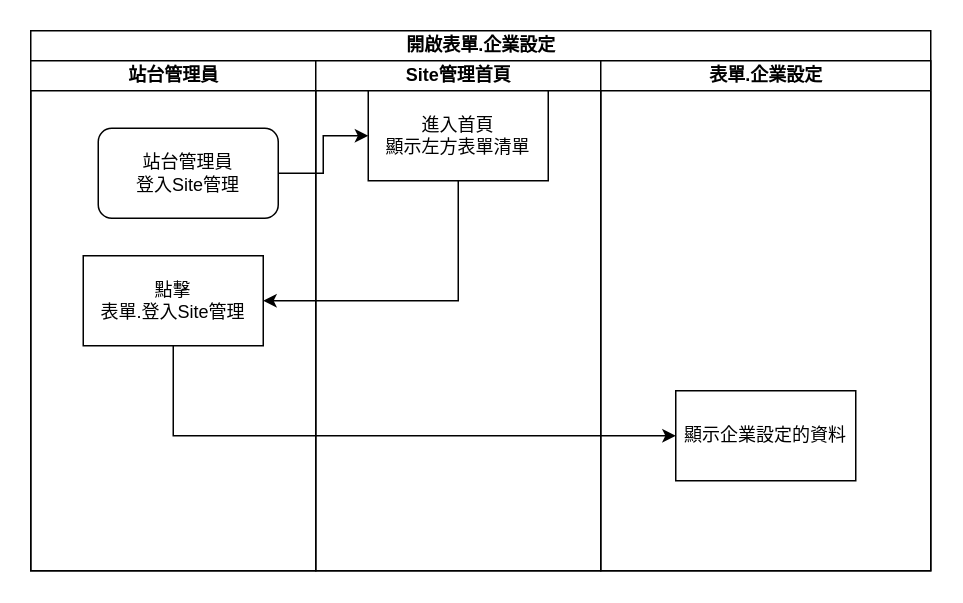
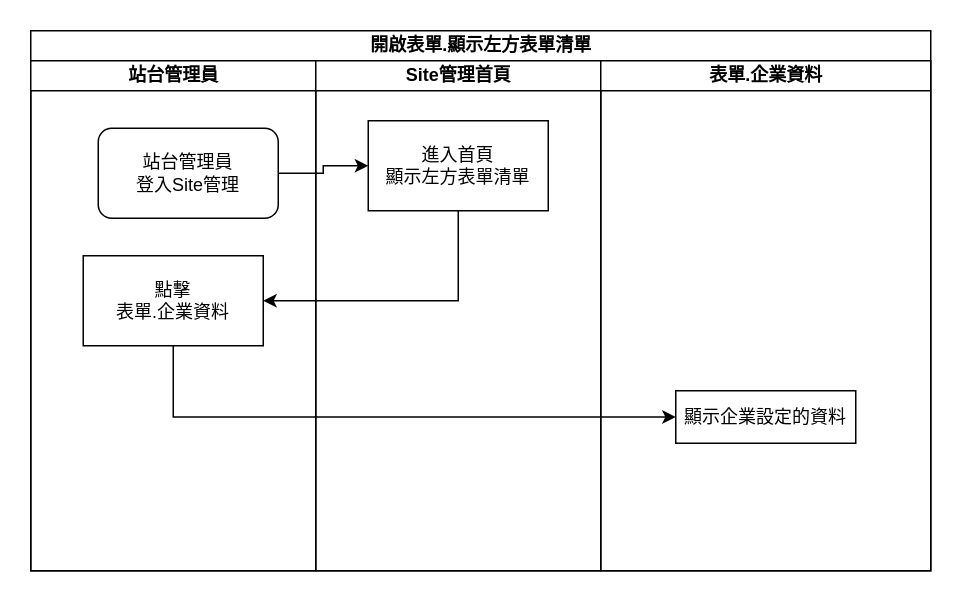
  <mxCell id="0" />
  <mxCell id="1" parent="0" />
- <mxCell id="2" value="開啟表單.企業設定" style="swimlane;html=1;childLayout=stackLayout;resizeParent=1;resizeParentMax=0;startSize=20;" parent="1" vertex="1"><mxGeometry x="20" y="20" width="600" height="360" as="geometry" /></mxCell>
+ <mxCell id="2" value="開啟表單.顯示左方表單清單" style="swimlane;html=1;childLayout=stackLayout;resizeParent=1;resizeParentMax=0;startSize=20;" parent="1" vertex="1"><mxGeometry x="20" y="20" width="600" height="360" as="geometry" /></mxCell>
  <mxCell id="3" value="站台管理員" style="swimlane;html=1;startSize=20;" parent="2" vertex="1"><mxGeometry y="20" width="190" height="340" as="geometry" /></mxCell>
- <mxCell id="4" value="點擊&lt;br&gt;表單.登入Site管理" style="rounded=0;whiteSpace=wrap;html=1;" parent="3" vertex="1"><mxGeometry x="35" y="130" width="120" height="60" as="geometry" /></mxCell>
+ <mxCell id="4" value="點擊&lt;br&gt;表單.企業資料" style="rounded=0;whiteSpace=wrap;html=1;" parent="3" vertex="1"><mxGeometry x="35" y="130" width="120" height="60" as="geometry" /></mxCell>
  <mxCell id="5" value="站台管理員&lt;br&gt;登入Site管理" style="rounded=1;whiteSpace=wrap;html=1;" parent="3" vertex="1"><mxGeometry x="45" y="45" width="120" height="60" as="geometry" /></mxCell>
  <mxCell id="6" value="Site管理首頁" style="swimlane;html=1;startSize=20;" parent="2" vertex="1"><mxGeometry x="190" y="20" width="190" height="340" as="geometry" /></mxCell>
- <mxCell id="7" value="進入首頁&lt;br&gt;顯示左方表單清單" style="rounded=0;whiteSpace=wrap;html=1;" parent="6" vertex="1"><mxGeometry x="35" y="20" width="120" height="60" as="geometry" /></mxCell>
- <mxCell id="8" value="表單.企業設定" style="swimlane;html=1;startSize=20;" parent="2" vertex="1"><mxGeometry x="380" y="20" width="220" height="340" as="geometry" /></mxCell>
- <mxCell id="9" value="顯示企業設定的資料" style="rounded=0;whiteSpace=wrap;html=1;" parent="8" vertex="1"><mxGeometry x="50" y="220" width="120" height="60" as="geometry" /></mxCell>
+ <mxCell id="7" value="進入首頁&lt;br&gt;顯示左方表單清單" style="rounded=0;whiteSpace=wrap;html=1;" parent="6" vertex="1"><mxGeometry x="35" y="40" width="120" height="60" as="geometry" /></mxCell>
+ <mxCell id="8" value="表單.企業資料" style="swimlane;html=1;startSize=20;" parent="2" vertex="1"><mxGeometry x="380" y="20" width="220" height="340" as="geometry" /></mxCell>
+ <mxCell id="9" value="顯示企業設定的資料" style="rounded=0;whiteSpace=wrap;html=1;" parent="8" vertex="1"><mxGeometry x="50" y="220" width="120" height="35" as="geometry" /></mxCell>
  <mxCell id="10" style="edgeStyle=orthogonalEdgeStyle;rounded=0;orthogonalLoop=1;jettySize=auto;html=1;" parent="2" source="5" target="7" edge="1"><mxGeometry relative="1" as="geometry" /></mxCell>
  <mxCell id="11" style="edgeStyle=orthogonalEdgeStyle;rounded=0;orthogonalLoop=1;jettySize=auto;html=1;entryX=1;entryY=0.5;entryDx=0;entryDy=0;exitX=0.5;exitY=1;exitDx=0;exitDy=0;" parent="2" source="7" target="4" edge="1"><mxGeometry relative="1" as="geometry" /></mxCell>
  <mxCell id="12" style="edgeStyle=orthogonalEdgeStyle;rounded=0;orthogonalLoop=1;jettySize=auto;html=1;entryX=0;entryY=0.5;entryDx=0;entryDy=0;exitX=0.5;exitY=1;exitDx=0;exitDy=0;" parent="2" source="4" target="9" edge="1"><mxGeometry relative="1" as="geometry" /></mxCell>
